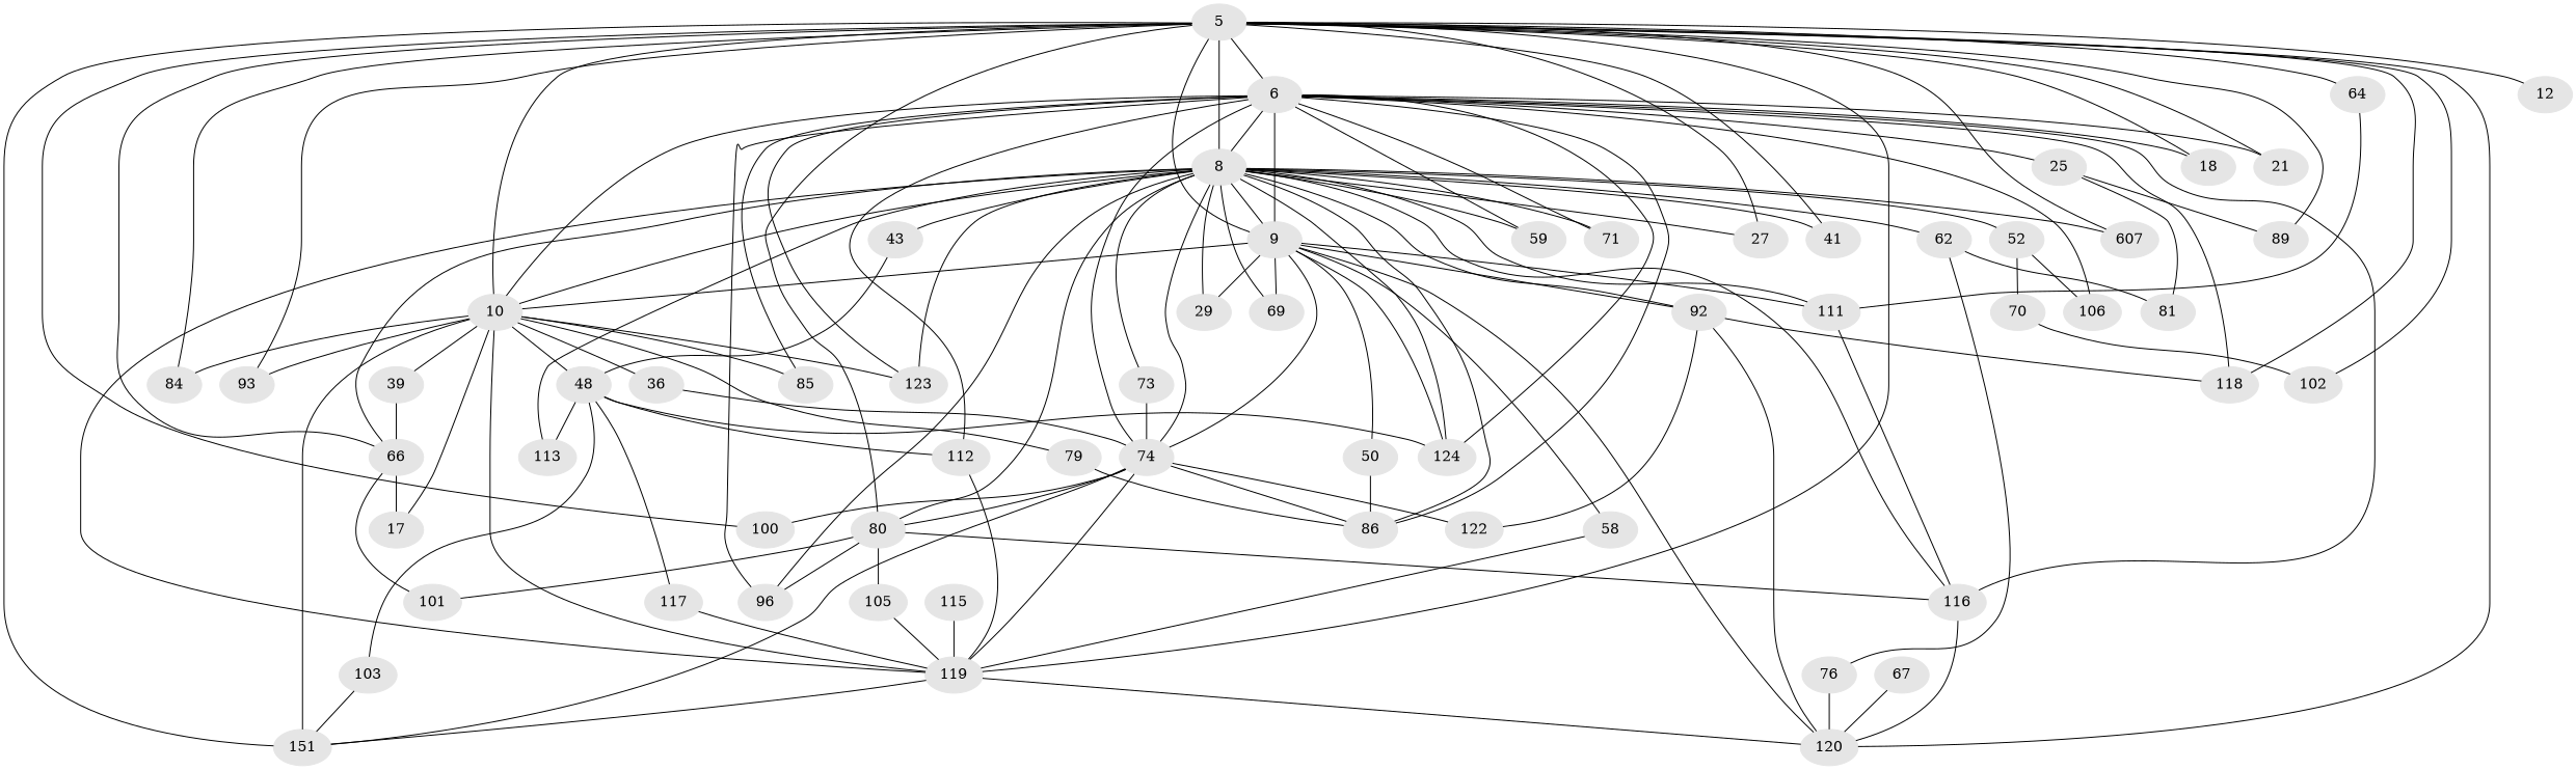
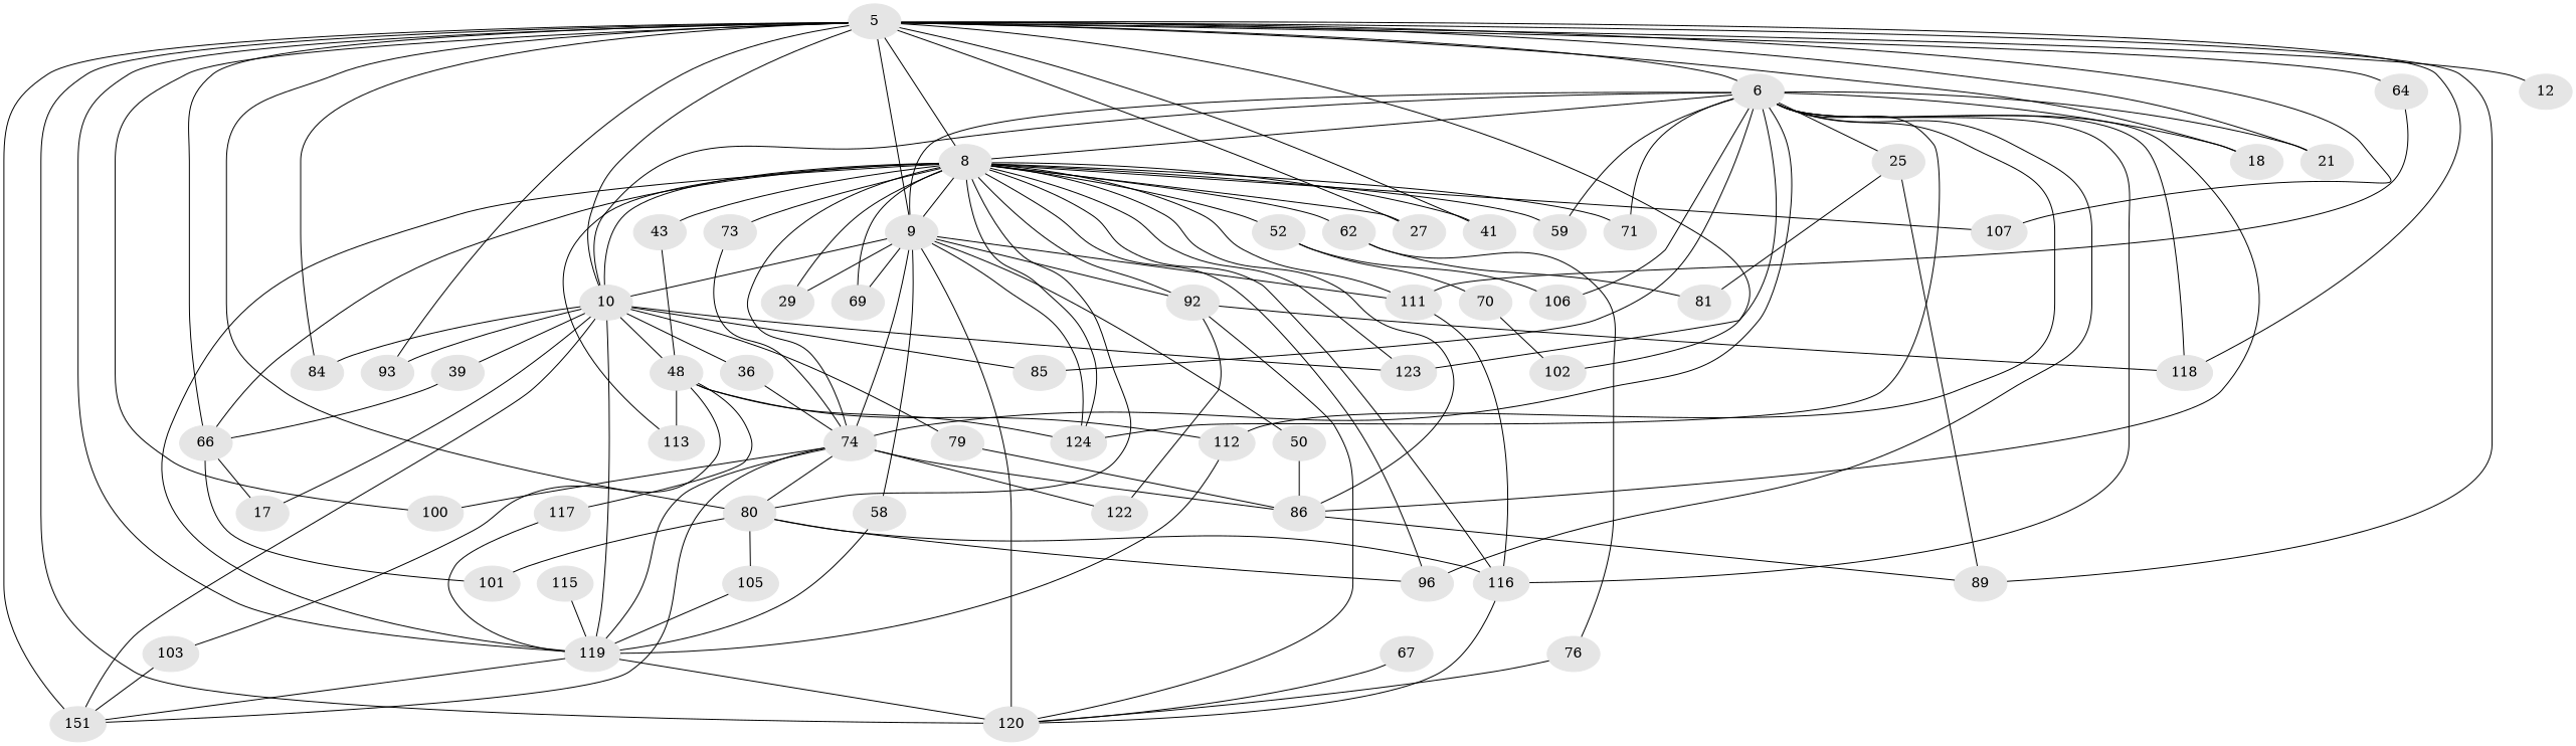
  graph {
    node [color=gray90 style=filled]
    5 [super="+2"]
    6 [super="+3"]
    8 [super="+4"]
    9 [super="+1"]
    10 [super="+7"]
    12
    18
    21
    27
    n10 [label=41]
    64
    66 [super="+23+60+38"]
    80 [super="+41+55+72+77"]
    84
    89 [super="+88"]
    93
    100
    102
-   107 [label=607]
+   107
    118 [super="+31"]
    119 [super="+114+78+91"]
    120 [super="+24"]
    n23 [label=151 super="+90+110"]
    25
    59
    71
    74 [super="+54+65"]
    85
    86 [super="+37+56"]
    96 [super="+57"]
    106
    112 [super="+108"]
    116 [super="+87+95"]
    123 [super="+53"]
    124 [super="+30+104"]
    29
    43
    52 [super="+13"]
    62
    69
    73
    92 [super="+42+49+51"]
    111 [super="+63"]
    113
    50
    58
    36
    39
    48 [super="+40"]
    79
    n51 [label=17]
    101
    105
    81
    122
    70
    76
    103
    117
    67
    115
    5 -- 6 [weight=4]
    5 -- 8 [weight=4]
    5 -- 9 [weight=4]
    5 -- 10 [weight=4]
    5 -- 12 [weight=2]
    5 -- 18
    5 -- 21
    5 -- 27
    5 -- n10
    5 -- 64
    5 -- 66 [weight=2]
    5 -- 80 [weight=4]
    5 -- 84
    5 -- 89
    5 -- 93
    5 -- 100
    5 -- 102
    5 -- 107
    5 -- 118 [weight=2]
    5 -- 119 [weight=2]
    5 -- 120 [weight=2]
    5 -- n23 [weight=5]
    6 -- 8 [weight=4]
    6 -- 9 [weight=4]
    6 -- 10 [weight=4]
    6 -- 18
    6 -- 21
    6 -- 118
    6 -- 25 [weight=2]
    6 -- 59
    6 -- 71
    6 -- 74 [weight=4]
    6 -- 85
    6 -- 86
    6 -- 96
    6 -- 106
    6 -- 112
    6 -- 116 [weight=4]
    6 -- 123
    6 -- 124 [weight=2]
    8 -- 9 [weight=4]
    8 -- 10 [weight=4]
    8 -- 27
    8 -- n10
    8 -- 66 [weight=3]
    8 -- 80
    8 -- 107
    8 -- 119 [weight=3]
    8 -- 59
    8 -- 71
    8 -- 74
    8 -- 86 [weight=2]
    8 -- 96
    8 -- 116
    8 -- 123
    8 -- 124
    8 -- 29
    8 -- 43
    8 -- 52 [weight=3]
    8 -- 62 [weight=2]
    8 -- 69
    8 -- 73
    8 -- 92
    8 -- 111
    8 -- 113
    9 -- 10 [weight=4]
    9 -- 120
    9 -- 74 [weight=3]
    9 -- 124
    9 -- 29
    9 -- 69
    9 -- 92 [weight=2]
    9 -- 111
    9 -- 50
    9 -- 58
    10 -- 84
    10 -- 93
    10 -- 119 [weight=2]
    10 -- n23 [weight=3]
    10 -- 85
    10 -- 123 [weight=2]
    10 -- 36
    10 -- 39
    10 -- 48 [weight=2]
    10 -- 79
    10 -- n51
    64 -- 111
    66 -- n51
    66 -- 101
    80 -- 96
    80 -- 116
    80 -- 101
    80 -- 105
    119 -- 120 [weight=2]
    119 -- n23 [weight=2]
    25 -- 89
    25 -- 81
    74 -- 80
    74 -- 100
    74 -- 119 [weight=3]
    74 -- n23
    74 -- 86 [weight=2]
    74 -- 122
+   86 -- 89
    112 -- 119
    116 -- 120
    43 -- 48
    52 -- 106
    52 -- 70 [weight=2]
    62 -- 81
    62 -- 76
    73 -- 74
    92 -- 118
    92 -- 120
    92 -- 122
    111 -- 116 [weight=2]
    50 -- 86
    58 -- 119
    36 -- 74
    39 -- 66
    48 -- 112
    48 -- 124
    48 -- 113
    48 -- 103
    48 -- 117
    79 -- 86
    105 -- 119
    70 -- 102
    76 -- 120
    103 -- n23
    117 -- 119
    67 -- 120
    115 -- 119 [weight=2]
  }
